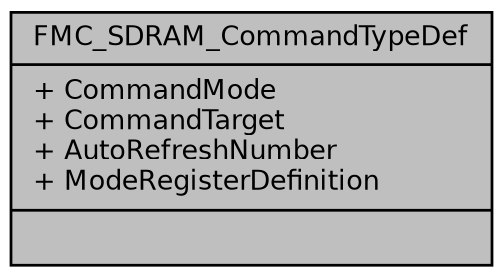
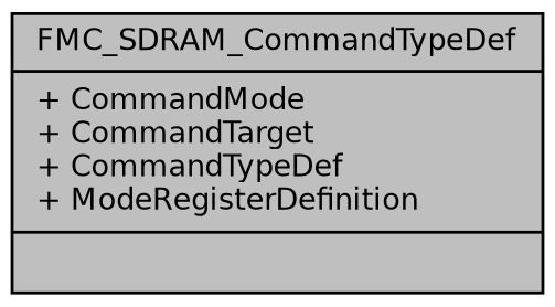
  digraph {
-   n1 [color=black fillcolor=grey75 fontcolor=black fontname=Helvetica fontsize=10 height=0.2 label="{FMC_SDRAM_CommandTypeDef\n|+ CommandMode\l+ CommandTarget\l+ AutoRefreshNumber\l+ ModeRegisterDefinition\l|}" shape=record style=filled width=0.4]
+   n1 [color=black fillcolor=grey75 fontcolor=black fontname=Helvetica fontsize=10 height=0.2 label="{FMC_SDRAM_CommandTypeDef\n|+ CommandMode\l+ CommandTarget\l+ CommandTypeDef\l+ ModeRegisterDefinition\l|}" shape=record style=filled width=0.4]
  }
